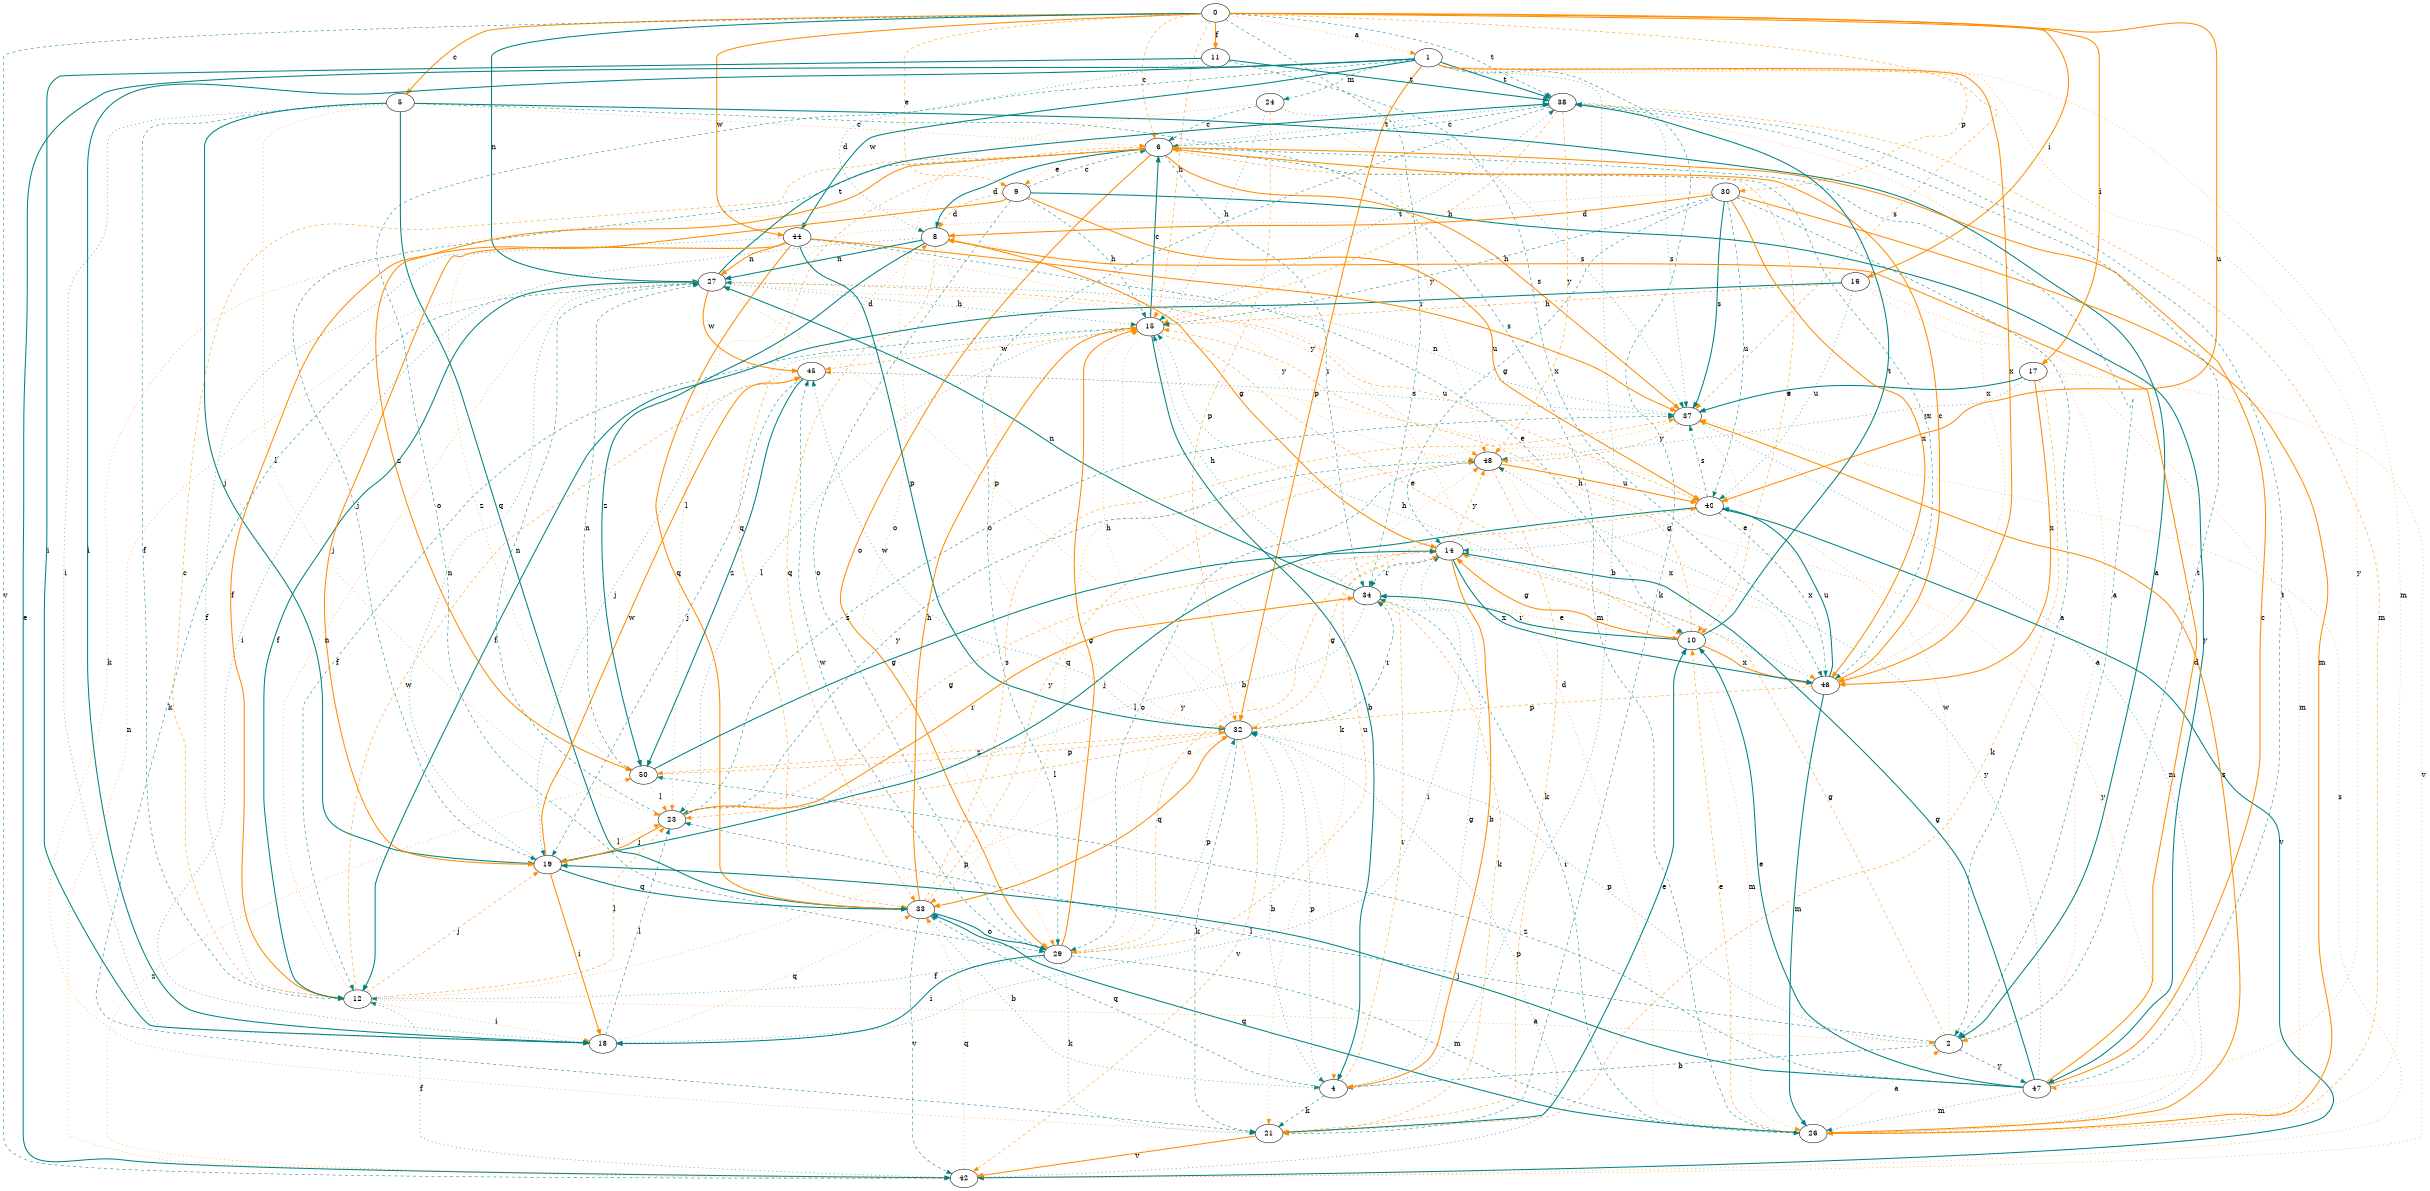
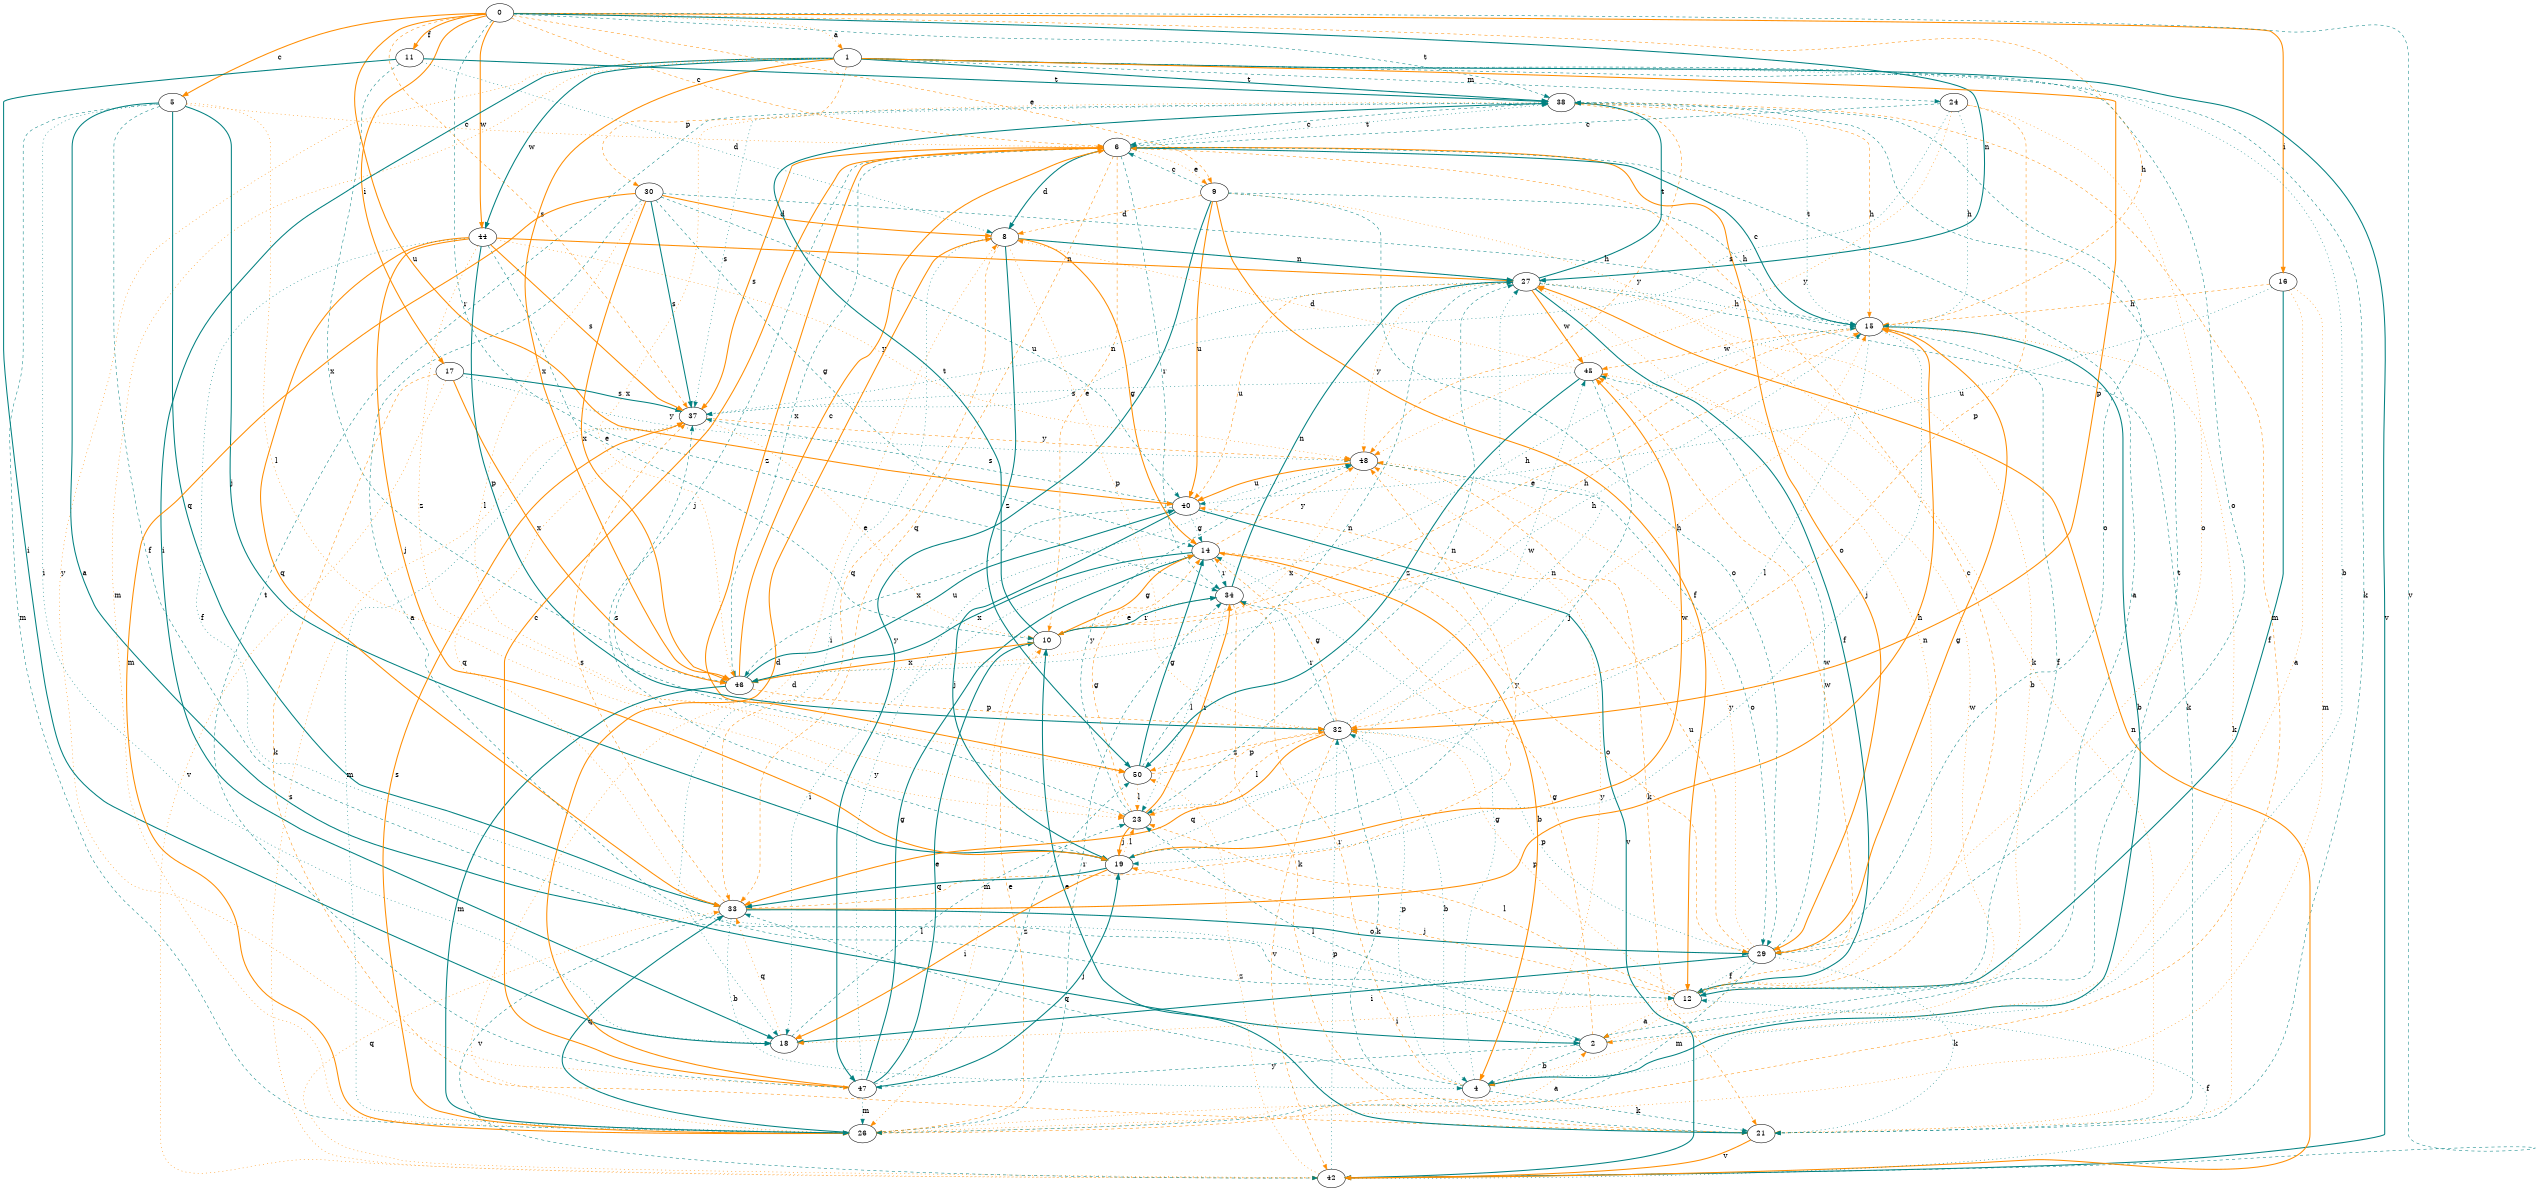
  strict digraph {
    edge [color=teal style=dashed]
    0
    1
    5
    6
    9
    11
    15
    16
    17
    27
    34
    37
    38
    40
    42
    44
    4
    18
    21
    24
    26
    29
    30
    32
    46
    47
    2
    23
    33
    12
    19
    8
    10
    50
    45
    48
    14
    0 -> 1 [color=darkorange label=a style=dotted]
    0 -> 5 [color=darkorange label=c style=bold]
    0 -> 6 [color=darkorange label=c]
    0 -> 9 [color=darkorange label=e]
    0 -> 11 [color=darkorange label=f style=bold]
    0 -> 15 [color=darkorange label=h]
    0 -> 16 [color=darkorange label=i style=bold]
    0 -> 17 [color=darkorange label=i style=bold]
    0 -> 27 [label=n style=bold]
    0 -> 34 [label=r]
    0 -> 37 [color=darkorange label=s]
    0 -> 38 [label=t]
    0 -> 40 [color=darkorange label=u style=bold]
    0 -> 42 [label=v]
    0 -> 44 [color=darkorange label=w style=bold]
    1 -> 38 [label=t style=bold]
-   1 -> 42 [label=e style=bold]
+   1 -> 42 [label=v style=bold]
    1 -> 44 [label=w style=bold]
    1 -> 4 [label=b style=dotted]
    1 -> 18 [label=i style=bold]
    1 -> 21 [label=k]
    1 -> 24 [label=m]
    1 -> 26 [color=darkorange label=m style=dotted]
    1 -> 29 [label=o]
    1 -> 30 [color=darkorange label=p]
    1 -> 32 [color=darkorange label=p style=bold]
    1 -> 46 [color=darkorange label=x style=bold]
    1 -> 47 [color=darkorange label=y style=dotted]
    5 -> 6 [color=darkorange label=c style=dotted]
    5 -> 18 [label=i style=dotted]
    5 -> 26 [label=m]
    5 -> 2 [label=a style=bold]
    5 -> 23 [color=darkorange label=l style=dotted]
    5 -> 33 [label=q style=bold]
    5 -> 12 [label=f]
    5 -> 19 [label=j style=bold]
    6 -> 9 [color=darkorange label=e style=dotted]
    6 -> 34 [label=r]
    6 -> 37 [color=darkorange label=s style=bold]
    6 -> 38 [label=t style=dotted]
    6 -> 29 [color=darkorange label=o style=bold]
    6 -> 46 [label=x]
    6 -> 2 [label=a]
    6 -> 33 [color=darkorange label=q]
    6 -> 19 [label=j]
    6 -> 8 [label=d style=bold]
    6 -> 10 [color=darkorange label=e]
    6 -> 50 [color=darkorange label=z style=bold]
    9 -> 6 [label=c]
    9 -> 15 [label=h]
    9 -> 40 [color=darkorange label=u style=bold]
    9 -> 21 [color=darkorange label=k style=dotted]
    9 -> 29 [label=o]
    9 -> 47 [label=y style=bold]
    9 -> 12 [color=darkorange label=f style=bold]
    9 -> 8 [color=darkorange label=d]
    11 -> 38 [label=t style=bold]
    11 -> 18 [label=i style=bold]
    11 -> 46 [label=x]
    11 -> 8 [label=d style=dotted]
    15 -> 6 [label=c style=bold]
    15 -> 38 [label=t style=dotted]
    15 -> 4 [label=b style=bold]
    15 -> 21 [color=darkorange label=k style=dotted]
    15 -> 23 [label=l style=dotted]
    15 -> 12 [label=f]
    15 -> 19 [label=j style=dotted]
    15 -> 10 [color=darkorange label=e]
    15 -> 45 [color=darkorange label=w]
    16 -> 15 [color=darkorange label=h]
    16 -> 40 [label=u style=dotted]
    16 -> 26 [color=darkorange label=m style=dotted]
    16 -> 2 [color=darkorange label=a style=dotted]
    16 -> 12 [label=f style=bold]
    17 -> 37 [label=s style=bold]
    17 -> 42 [color=darkorange label=v style=dotted]
    17 -> 21 [color=darkorange label=k]
    17 -> 46 [color=darkorange label=x style=bold]
    17 -> 48 [label=y style=dotted]
    27 -> 15 [label=h style=dotted]
    27 -> 38 [label=t style=bold]
    27 -> 40 [color=darkorange label=u]
    27 -> 4 [color=darkorange label=b style=dotted]
    27 -> 21 [label=k]
    27 -> 12 [label=f style=bold]
    27 -> 45 [color=darkorange label=w style=bold]
    27 -> 48 [color=darkorange label=y style=dotted]
    34 -> 15 [label=h style=dotted]
    34 -> 27 [label=n style=bold]
    34 -> 21 [color=darkorange label=k]
    34 -> 23 [label=l style=dotted]
    34 -> 10 [color=darkorange label=e style=dotted]
    37 -> 27 [label=n style=dotted]
    37 -> 26 [label=m style=dotted]
    37 -> 33 [color=darkorange label=q style=dotted]
    37 -> 10 [color=darkorange label=e style=dotted]
    37 -> 48 [color=darkorange label=y]
    38 -> 6 [label=c]
    38 -> 15 [color=darkorange label=h]
    38 -> 37 [label=s style=dotted]
    38 -> 26 [color=darkorange label=m]
    38 -> 29 [label=o]
    38 -> 46 [color=darkorange label=x style=dotted]
    38 -> 48 [color=darkorange label=y]
    40 -> 37 [label=s]
    40 -> 42 [label=v style=bold]
    40 -> 46 [label=x]
    40 -> 19 [label=j style=bold]
    40 -> 14 [label=g style=dotted]
-   42 -> 27 [color=darkorange label=n style=dotted]
+   42 -> 27 [color=darkorange label=n style=bold]
    42 -> 37 [color=darkorange label=s style=dotted]
    42 -> 32 [label=p style=dotted]
    42 -> 33 [color=darkorange label=q style=dotted]
    42 -> 12 [label=f style=dotted]
    42 -> 50 [color=darkorange label=z style=dotted]
    44 -> 27 [color=darkorange label=n style=bold]
    44 -> 37 [color=darkorange label=s style=bold]
    44 -> 32 [label=p style=bold]
    44 -> 33 [color=darkorange label=q style=bold]
    44 -> 12 [label=f style=dotted]
    44 -> 19 [color=darkorange label=j style=bold]
    44 -> 10 [label=e]
    44 -> 50 [color=darkorange label=z style=dotted]
    44 -> 48 [color=darkorange label=y style=dotted]
    4 -> 34 [color=darkorange label=r]
    4 -> 21 [label=k]
    4 -> 32 [label=p style=dotted]
    4 -> 33 [label=q]
    4 -> 14 [label=g style=dotted]
    18 -> 23 [label=l]
    18 -> 33 [color=darkorange label=q style=dotted]
    21 -> 42 [color=darkorange label=v style=bold]
    21 -> 10 [label=e style=bold]
    24 -> 6 [label=c]
    24 -> 15 [label=h style=dotted]
    24 -> 37 [label=s style=dotted]
    24 -> 29 [color=darkorange label=o style=dotted]
    24 -> 32 [color=darkorange label=p]
    24 -> 48 [color=darkorange label=y style=dotted]
    26 -> 34 [label=r]
    26 -> 37 [color=darkorange label=s style=bold]
    26 -> 2 [color=darkorange label=a style=dotted]
    26 -> 33 [label=q style=bold]
    26 -> 8 [color=darkorange label=d style=dotted]
    26 -> 10 [color=darkorange label=e]
    26 -> 48 [color=darkorange label=y style=dotted]
    29 -> 15 [color=darkorange label=g style=bold]
    29 -> 40 [color=darkorange label=u]
    29 -> 18 [label=i style=bold]
    29 -> 21 [label=k style=dotted]
    29 -> 26 [label=m]
    29 -> 32 [label=p style=dotted]
    29 -> 12 [label=f style=dotted]
    29 -> 45 [label=w]
    29 -> 48 [color=darkorange label=y style=dotted]
    30 -> 15 [label=h]
    30 -> 37 [label=s style=bold]
    30 -> 40 [label=u]
    30 -> 26 [color=darkorange label=m style=bold]
    30 -> 46 [color=darkorange label=x style=bold]
    30 -> 2 [label=a]
    30 -> 23 [color=darkorange label=l style=dotted]
    30 -> 8 [color=darkorange label=d style=bold]
    30 -> 14 [label=g]
    32 -> 15 [color=darkorange label=h style=dotted]
    32 -> 34 [label=r]
    32 -> 42 [color=darkorange label=v]
    32 -> 4 [label=b style=dotted]
    32 -> 21 [label=k]
    32 -> 23 [color=darkorange label=l]
    32 -> 33 [color=darkorange label=q style=bold]
    32 -> 50 [color=darkorange label=z]
    32 -> 45 [label=w style=dotted]
    32 -> 14 [color=darkorange label=g]
    46 -> 6 [color=darkorange label=c style=bold]
    46 -> 15 [label=h style=dotted]
    46 -> 40 [label=u style=bold]
    46 -> 26 [label=m style=bold]
    46 -> 32 [color=darkorange label=p]
    47 -> 6 [color=darkorange label=c style=bold]
    47 -> 38 [label=t]
    47 -> 26 [label=m style=dotted]
    47 -> 19 [label=j style=bold]
    47 -> 8 [color=darkorange label=d style=bold]
    47 -> 10 [label=e style=bold]
    47 -> 50 [label=z]
    47 -> 48 [label=y style=dotted]
    47 -> 14 [label=g style=bold]
    2 -> 38 [label=t]
    2 -> 4 [label=b]
-   2 -> 32 [label=p style=dotted]
    2 -> 47 [label=y]
    2 -> 23 [label=l]
    2 -> 45 [color=darkorange label=w style=dotted]
    2 -> 14 [color=darkorange label=g]
    23 -> 27 [label=n]
    23 -> 34 [color=darkorange label=r style=bold]
    23 -> 37 [label=s]
    23 -> 19 [color=darkorange label=j style=bold]
    23 -> 48 [label=y]
    23 -> 14 [color=darkorange label=g]
    33 -> 15 [color=darkorange label=h style=bold]
    33 -> 37 [color=darkorange label=s]
    33 -> 42 [label=v]
    33 -> 4 [label=b style=dotted]
    33 -> 29 [label=o style=bold]
    33 -> 48 [color=darkorange label=y]
    12 -> 6 [color=darkorange label=c]
    12 -> 27 [color=darkorange label=n style=dotted]
    12 -> 18 [color=darkorange label=i style=dotted]
    12 -> 32 [color=darkorange label=p style=dotted]
    12 -> 2 [color=darkorange label=a style=dotted]
    12 -> 23 [color=darkorange label=l]
    12 -> 19 [color=darkorange label=j]
    12 -> 45 [color=darkorange label=w]
    19 -> 27 [label=n style=dotted]
    19 -> 18 [color=darkorange label=i style=bold]
    19 -> 23 [color=darkorange label=l style=dotted]
    19 -> 33 [label=q style=bold]
    19 -> 45 [color=darkorange label=w style=bold]
    8 -> 27 [label=n style=bold]
    8 -> 18 [label=i style=dotted]
    8 -> 32 [color=darkorange label=p style=dotted]
    8 -> 33 [color=darkorange label=q]
    8 -> 50 [label=z style=bold]
    8 -> 14 [color=darkorange label=g style=bold]
    10 -> 15 [color=darkorange label=h]
    10 -> 34 [label=r style=bold]
    10 -> 38 [label=t style=bold]
    10 -> 26 [color=darkorange label=m style=dotted]
    10 -> 46 [color=darkorange label=x style=bold]
    10 -> 14 [color=darkorange label=g style=bold]
    50 -> 27 [label=n]
    50 -> 32 [color=darkorange label=p]
    50 -> 23 [color=darkorange label=l style=dotted]
    50 -> 14 [label=g style=bold]
    45 -> 37 [label=s style=dotted]
    45 -> 19 [label=j]
    45 -> 8 [color=darkorange label=d style=dotted]
    45 -> 50 [label=z style=bold]
    48 -> 40 [color=darkorange label=u style=bold]
    48 -> 21 [color=darkorange label=k]
    48 -> 29 [label=o]
    48 -> 46 [color=darkorange label=x style=dotted]
    14 -> 34 [label=r]
    14 -> 4 [color=darkorange label=b style=bold]
    14 -> 18 [label=i style=dotted]
    14 -> 29 [color=darkorange label=o]
    14 -> 46 [label=x style=bold]
    14 -> 48 [color=darkorange label=y]
  }
